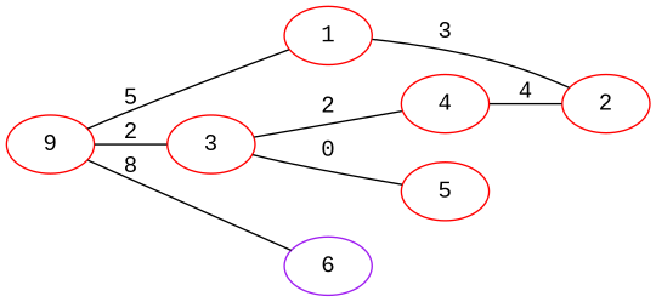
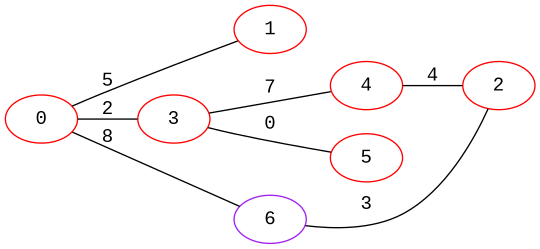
  graph {
    fontname="Liberation Mono"
    rankdir=LR
    node [color=red fontname="Liberation Mono" weight=1]
    edge [fontname="Liberation Mono"]
-   0 [label=9]
+   0
    1
    3
    6 [color=purple weight=4]
    2
    4
    5
    0 -- 1 [label=5]
    0 -- 3 [label=2]
    0 -- 6 [label=8]
-   1 -- 2 [label=3]
-   3 -- 4 [label=2]
+   6 -- 2 [label=3]
+   3 -- 4 [label=7]
    3 -- 5 [label=0]
    4 -- 2 [label=4]
  }
